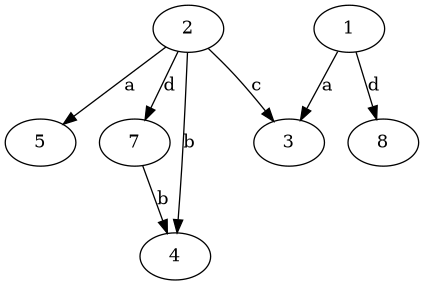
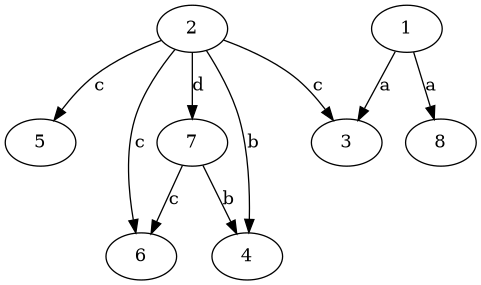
  strict digraph {
    2
    3
    4
    5
+   6
    7
    1
    8
    2 -> 3 [label=c]
    2 -> 4 [label=b]
-   2 -> 5 [label=a]
+   2 -> 5 [label=c]
+   2 -> 6 [label=c]
    2 -> 7 [label=d]
    7 -> 4 [label=b]
+   7 -> 6 [label=c]
    1 -> 3 [label=a]
-   1 -> 8 [label=d]
+   1 -> 8 [label=a]
  }
